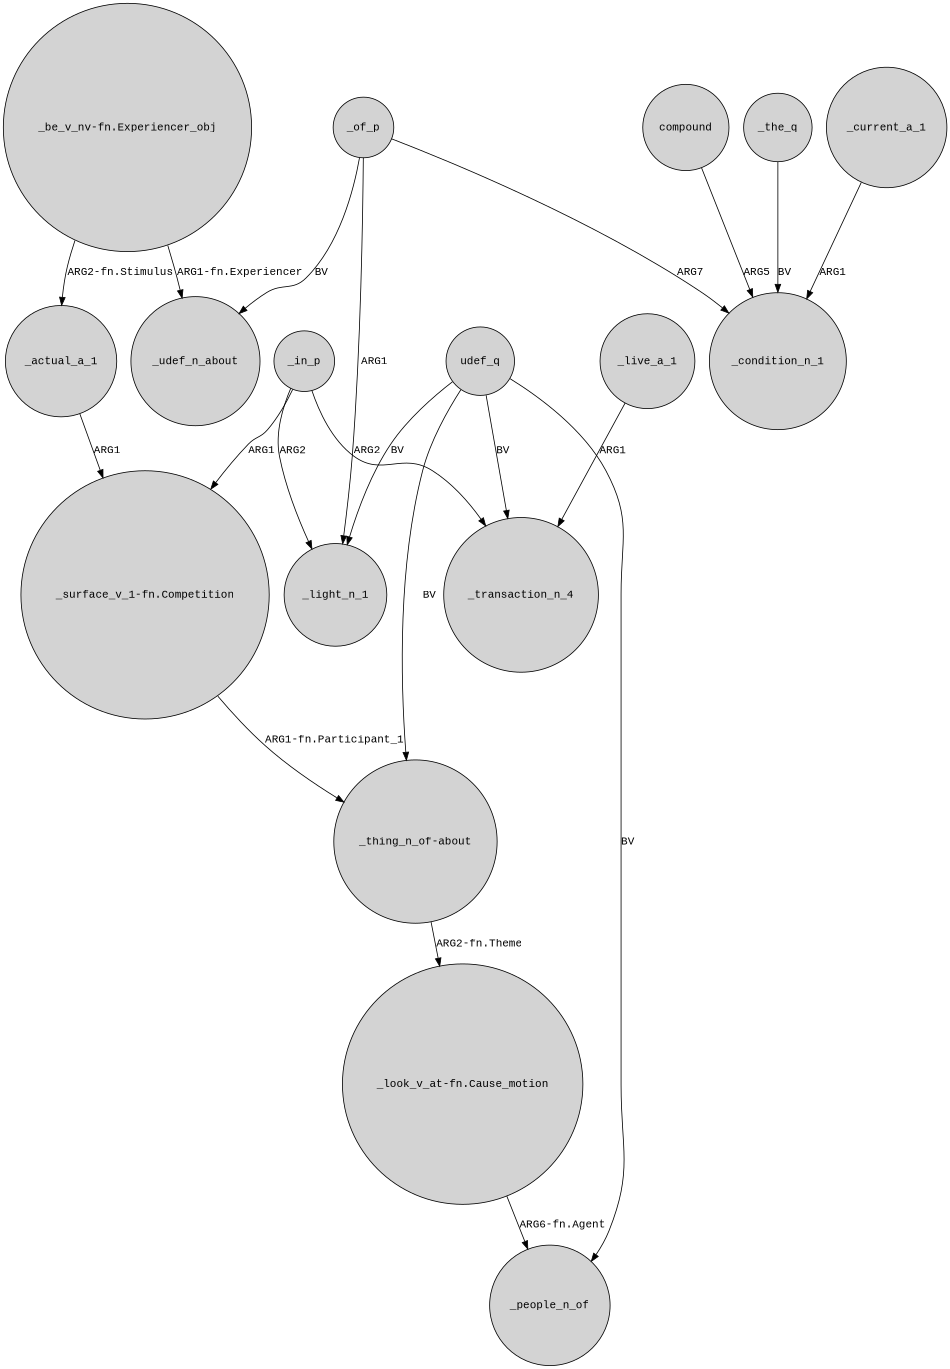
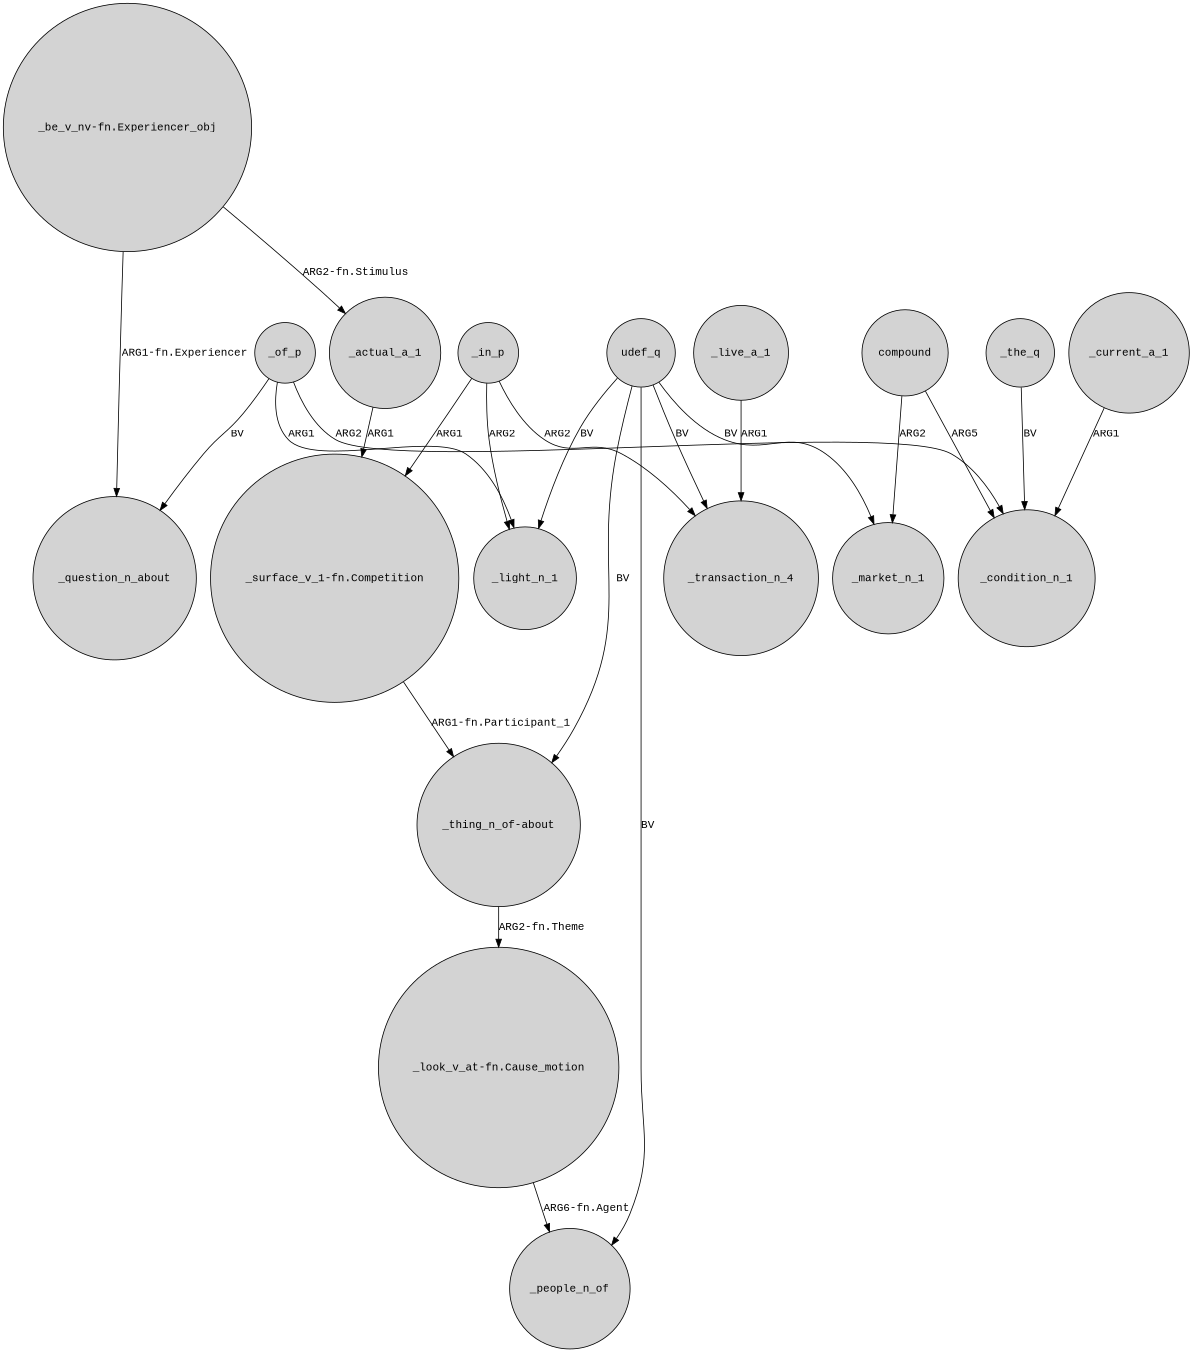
  digraph {
    fontname="Liberation Mono"
    node [fontname="Liberation Mono" shape=circle style=filled]
    edge [fontname="Liberation Mono"]
    udef_q
    _people_n_of
    _light_n_1
+   _market_n_1
    "_thing_n_of-about"
    n6 [label=_transaction_n_4]
    "_look_v_at-fn.Cause_motion"
    _of_p
    _condition_n_1
-   _question_n_about [label=_udef_n_about]
+   _question_n_about
    "_surface_v_1-fn.Competition"
    compound
    "_be_v_nv-fn.Experiencer_obj"
    _actual_a_1
    _the_q
    _in_p
    _live_a_1
    _current_a_1
    udef_q -> _people_n_of [label=BV]
    udef_q -> _light_n_1 [label=BV]
+   udef_q -> _market_n_1 [label=BV]
    udef_q -> "_thing_n_of-about" [label=BV]
    udef_q -> n6 [label=BV]
    "_thing_n_of-about" -> "_look_v_at-fn.Cause_motion" [label="ARG2-fn.Theme"]
    "_look_v_at-fn.Cause_motion" -> _people_n_of [label="ARG6-fn.Agent"]
    _of_p -> _light_n_1 [label=ARG1]
-   _of_p -> _condition_n_1 [label=ARG7]
+   _of_p -> _condition_n_1 [label=ARG2]
    _of_p -> _question_n_about [label=BV]
    "_surface_v_1-fn.Competition" -> "_thing_n_of-about" [label="ARG1-fn.Participant_1"]
+   compound -> _market_n_1 [label=ARG2]
    compound -> _condition_n_1 [label=ARG5]
    "_be_v_nv-fn.Experiencer_obj" -> _question_n_about [label="ARG1-fn.Experiencer"]
    "_be_v_nv-fn.Experiencer_obj" -> _actual_a_1 [label="ARG2-fn.Stimulus"]
    _actual_a_1 -> "_surface_v_1-fn.Competition" [label=ARG1]
    _the_q -> _condition_n_1 [label=BV]
    _in_p -> _light_n_1 [label=ARG2]
    _in_p -> n6 [label=ARG2]
    _in_p -> "_surface_v_1-fn.Competition" [label=ARG1]
    _live_a_1 -> n6 [label=ARG1]
    _current_a_1 -> _condition_n_1 [label=ARG1]
  }
